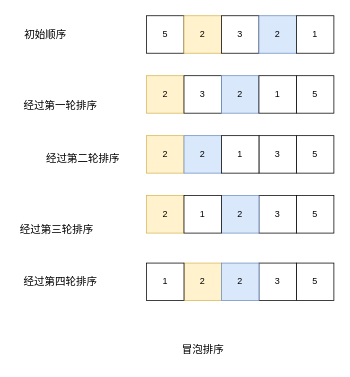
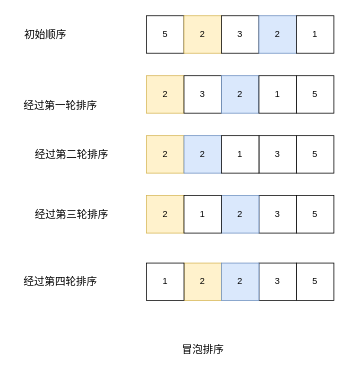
  <mxCell id="0" />
  <mxCell id="1" parent="0" />
  <mxCell id="2" value="5" style="whiteSpace=wrap;html=1;aspect=fixed;" vertex="1" parent="1"><mxGeometry x="195" y="20" width="50" height="50" as="geometry" /></mxCell>
  <mxCell id="3" value="2" style="whiteSpace=wrap;html=1;aspect=fixed;fillColor=#fff2cc;strokeColor=#d6b656;" vertex="1" parent="1"><mxGeometry x="245" y="20" width="50" height="50" as="geometry" /></mxCell>
  <mxCell id="4" value="3" style="whiteSpace=wrap;html=1;aspect=fixed;" vertex="1" parent="1"><mxGeometry x="295" y="20" width="50" height="50" as="geometry" /></mxCell>
  <mxCell id="5" value="2" style="whiteSpace=wrap;html=1;aspect=fixed;fillColor=#dae8fc;strokeColor=#6c8ebf;" vertex="1" parent="1"><mxGeometry x="345" y="20" width="50" height="50" as="geometry" /></mxCell>
  <mxCell id="6" value="1" style="whiteSpace=wrap;html=1;aspect=fixed;" vertex="1" parent="1"><mxGeometry x="395" y="20" width="50" height="50" as="geometry" /></mxCell>
  <mxCell id="7" value="5" style="whiteSpace=wrap;html=1;aspect=fixed;" vertex="1" parent="1"><mxGeometry x="395" y="100" width="50" height="50" as="geometry" /></mxCell>
  <mxCell id="8" value="2" style="whiteSpace=wrap;html=1;aspect=fixed;fillColor=#fff2cc;strokeColor=#d6b656;" vertex="1" parent="1"><mxGeometry x="195" y="100" width="50" height="50" as="geometry" /></mxCell>
  <mxCell id="9" value="3" style="whiteSpace=wrap;html=1;aspect=fixed;" vertex="1" parent="1"><mxGeometry x="245" y="100" width="50" height="50" as="geometry" /></mxCell>
  <mxCell id="10" value="2" style="whiteSpace=wrap;html=1;aspect=fixed;fillColor=#dae8fc;strokeColor=#6c8ebf;" vertex="1" parent="1"><mxGeometry x="295" y="100" width="50" height="50" as="geometry" /></mxCell>
  <mxCell id="11" value="1" style="whiteSpace=wrap;html=1;aspect=fixed;" vertex="1" parent="1"><mxGeometry x="345" y="100" width="50" height="50" as="geometry" /></mxCell>
  <mxCell id="12" value="5" style="whiteSpace=wrap;html=1;aspect=fixed;" vertex="1" parent="1"><mxGeometry x="395" y="180" width="50" height="50" as="geometry" /></mxCell>
  <mxCell id="13" value="2" style="whiteSpace=wrap;html=1;aspect=fixed;fillColor=#fff2cc;strokeColor=#d6b656;" vertex="1" parent="1"><mxGeometry x="195" y="180" width="50" height="50" as="geometry" /></mxCell>
  <mxCell id="14" value="3" style="whiteSpace=wrap;html=1;aspect=fixed;" vertex="1" parent="1"><mxGeometry x="345" y="180" width="50" height="50" as="geometry" /></mxCell>
  <mxCell id="15" value="2" style="whiteSpace=wrap;html=1;aspect=fixed;fillColor=#dae8fc;strokeColor=#6c8ebf;" vertex="1" parent="1"><mxGeometry x="245" y="180" width="50" height="50" as="geometry" /></mxCell>
  <mxCell id="16" value="1" style="whiteSpace=wrap;html=1;aspect=fixed;" vertex="1" parent="1"><mxGeometry x="295" y="180" width="50" height="50" as="geometry" /></mxCell>
  <mxCell id="17" value="5" style="whiteSpace=wrap;html=1;aspect=fixed;" vertex="1" parent="1"><mxGeometry x="395" y="260" width="50" height="50" as="geometry" /></mxCell>
  <mxCell id="18" value="2" style="whiteSpace=wrap;html=1;aspect=fixed;fillColor=#fff2cc;strokeColor=#d6b656;" vertex="1" parent="1"><mxGeometry x="195" y="260" width="50" height="50" as="geometry" /></mxCell>
  <mxCell id="19" value="3" style="whiteSpace=wrap;html=1;aspect=fixed;" vertex="1" parent="1"><mxGeometry x="345" y="260" width="50" height="50" as="geometry" /></mxCell>
  <mxCell id="20" value="2" style="whiteSpace=wrap;html=1;aspect=fixed;fillColor=#dae8fc;strokeColor=#6c8ebf;" vertex="1" parent="1"><mxGeometry x="295" y="260" width="50" height="50" as="geometry" /></mxCell>
  <mxCell id="21" value="1" style="whiteSpace=wrap;html=1;aspect=fixed;" vertex="1" parent="1"><mxGeometry x="245" y="260" width="50" height="50" as="geometry" /></mxCell>
  <mxCell id="22" value="5" style="whiteSpace=wrap;html=1;aspect=fixed;" vertex="1" parent="1"><mxGeometry x="395" y="350" width="50" height="50" as="geometry" /></mxCell>
  <mxCell id="23" value="2" style="whiteSpace=wrap;html=1;aspect=fixed;fillColor=#fff2cc;strokeColor=#d6b656;" vertex="1" parent="1"><mxGeometry x="245" y="350" width="50" height="50" as="geometry" /></mxCell>
  <mxCell id="24" value="3" style="whiteSpace=wrap;html=1;aspect=fixed;" vertex="1" parent="1"><mxGeometry x="345" y="350" width="50" height="50" as="geometry" /></mxCell>
  <mxCell id="25" value="2" style="whiteSpace=wrap;html=1;aspect=fixed;fillColor=#dae8fc;strokeColor=#6c8ebf;" vertex="1" parent="1"><mxGeometry x="295" y="350" width="50" height="50" as="geometry" /></mxCell>
  <mxCell id="26" value="1" style="whiteSpace=wrap;html=1;aspect=fixed;" vertex="1" parent="1"><mxGeometry x="195" y="350" width="50" height="50" as="geometry" /></mxCell>
  <mxCell id="27" value="&lt;font style=&quot;font-size: 14px;&quot;&gt;冒泡排序&lt;/font&gt;" style="text;html=1;align=center;verticalAlign=middle;resizable=0;points=[];autosize=1;strokeColor=none;fillColor=none;" vertex="1" parent="1"><mxGeometry x="230" y="450" width="80" height="30" as="geometry" /></mxCell>
  <mxCell id="28" value="经过第一轮排序" style="text;html=1;align=center;verticalAlign=middle;resizable=0;points=[];autosize=1;strokeColor=none;fillColor=none;fontSize=14;" vertex="1" parent="1"><mxGeometry x="20" y="125" width="120" height="30" as="geometry" /></mxCell>
- <mxCell id="29" value="经过第二轮排序" style="text;html=1;align=center;verticalAlign=middle;resizable=0;points=[];autosize=1;strokeColor=none;fillColor=none;fontSize=14;" vertex="1" parent="1"><mxGeometry x="50" y="195" width="120" height="30" as="geometry" /></mxCell>
- <mxCell id="30" value="经过第三轮排序" style="text;html=1;align=center;verticalAlign=middle;resizable=0;points=[];autosize=1;strokeColor=none;fillColor=none;fontSize=14;" vertex="1" parent="1"><mxGeometry x="15" y="290" width="120" height="30" as="geometry" /></mxCell>
+ <mxCell id="29" value="经过第二轮排序" style="text;html=1;align=center;verticalAlign=middle;resizable=0;points=[];autosize=1;strokeColor=none;fillColor=none;fontSize=14;" vertex="1" parent="1"><mxGeometry x="35" y="190" width="120" height="30" as="geometry" /></mxCell>
+ <mxCell id="30" value="经过第三轮排序" style="text;html=1;align=center;verticalAlign=middle;resizable=0;points=[];autosize=1;strokeColor=none;fillColor=none;fontSize=14;" vertex="1" parent="1"><mxGeometry x="35" y="270" width="120" height="30" as="geometry" /></mxCell>
  <mxCell id="31" value="经过第四轮排序" style="text;html=1;align=center;verticalAlign=middle;resizable=0;points=[];autosize=1;strokeColor=none;fillColor=none;fontSize=14;" vertex="1" parent="1"><mxGeometry x="20" y="360" width="120" height="30" as="geometry" /></mxCell>
  <mxCell id="32" value="初始顺序" style="text;html=1;align=center;verticalAlign=middle;resizable=0;points=[];autosize=1;strokeColor=none;fillColor=none;fontSize=14;" vertex="1" parent="1"><mxGeometry x="20" y="30" width="80" height="30" as="geometry" /></mxCell>
